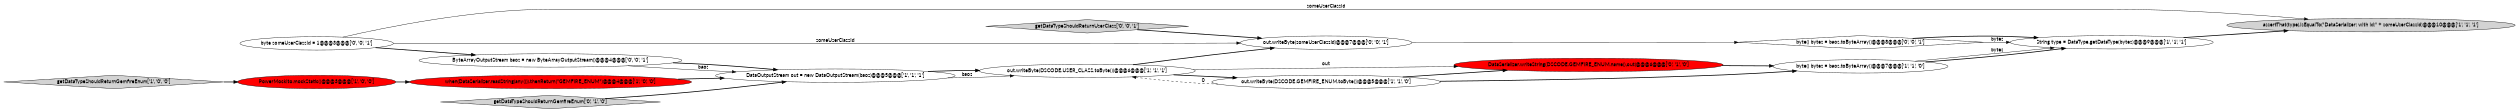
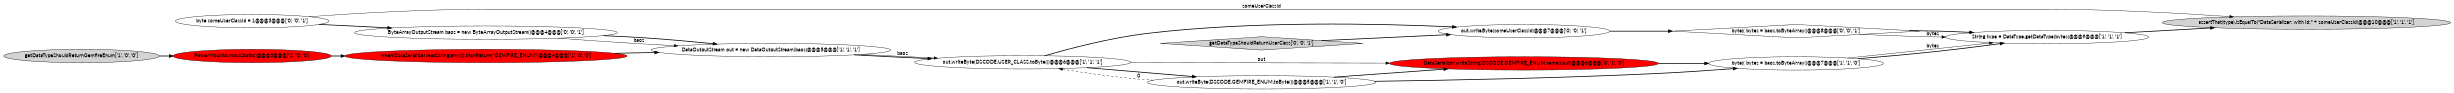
  digraph {
    fontname=Lato
    rankdir=LR
    node [fillcolor=white fontname=Lato shape=ellipse style=filled]
    edge [fontname=Lato style=bold]
    n1 [label="ByteArrayOutputStream baos = new ByteArrayOutputStream()@@@4@@@['0', '0', '1']"]
    n2 [label="DataOutputStream out = new DataOutputStream(baos)@@@5@@@['1', '1', '1']"]
    n3 [label="out.writeByte(DSCODE.USER_CLASS.toByte())@@@6@@@['1', '1', '1']"]
    n4 [fillcolor=red label="PowerMockito.mockStatic()@@@3@@@['1', '0', '0']"]
    n5 [fillcolor=red label="when(DataSerializer.readString(any())).thenReturn(\"GEMFIRE_ENUM\")@@@4@@@['1', '0', '0']"]
-   n6 [fillcolor=lightgray label="getDataTypeShouldReturnGemfireEnum['1', '0', '0']" shape=diamond]
+   n6 [fillcolor=lightgray label="getDataTypeShouldReturnGemfireEnum['1', '0', '0']"]
    n7 [fillcolor=red label="DataSerializer.writeString(DSCODE.GEMFIRE_ENUM.name(),out)@@@6@@@['0', '1', '0']"]
    n8 [label="out.writeByte(DSCODE.GEMFIRE_ENUM.toByte())@@@5@@@['1', '1', '0']"]
    n9 [label="out.writeByte(someUserClassId)@@@7@@@['0', '0', '1']"]
    n10 [label="byte(( bytes = baos.toByteArray()@@@7@@@['1', '1', '0']"]
    n11 [label="byte(( bytes = baos.toByteArray()@@@8@@@['0', '0', '1']" shape=diamond]
    n12 [label="String type = DataType.getDataType(bytes)@@@9@@@['1', '1', '1']"]
    n13 [fillcolor=lightgray label="getDataTypeShouldReturnUserClass['0', '0', '1']" shape=diamond]
    n14 [label="byte someUserClassId = 1@@@3@@@['0', '0', '1']"]
    n15 [fillcolor=lightgray label="assertThat(type).isEqualTo(\"DataSerializer: with Id:\" + someUserClassId)@@@10@@@['1', '1', '1']"]
-   n16 [fillcolor=lightgray label="getDataTypeShouldReturnGemfireEnum['0', '1', '0']" shape=diamond]
    n1 -> n2 [label=baos style=solid]
    n1 -> n2
    n2 -> n3
    n2 -> n3 [label=baos style=solid]
    n3 -> n7 [label=out style=solid]
    n3 -> n8
    n3 -> n9
    n4 -> n5
    n5 -> n2
    n6 -> n4
    n7 -> n10
    n8 -> n3 [label=0 style=dashed]
    n8 -> n7
    n8 -> n10
-   n9 -> n11 [style=solid]
+   n9 -> n11
    n10 -> n12 [label=bytes style=solid]
    n10 -> n12
    n11 -> n12 [label=bytes style=solid]
    n11 -> n12
    n12 -> n15
    n13 -> n9
    n14 -> n1
-   n14 -> n9 [label=someUserClassId style=solid]
    n14 -> n15 [label=someUserClassId style=solid]
-   n16 -> n2
  }
